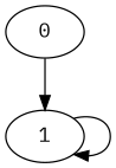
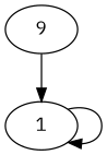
  digraph {
    fontname="IBM Plex Mono"
    node [fontname="IBM Plex Mono"]
    edge [fontname="IBM Plex Mono"]
-   0 [props="p,q"]
+   0 [props="p,q" label=9]
    1
    0 -> 1
    1 -> 1
  }
